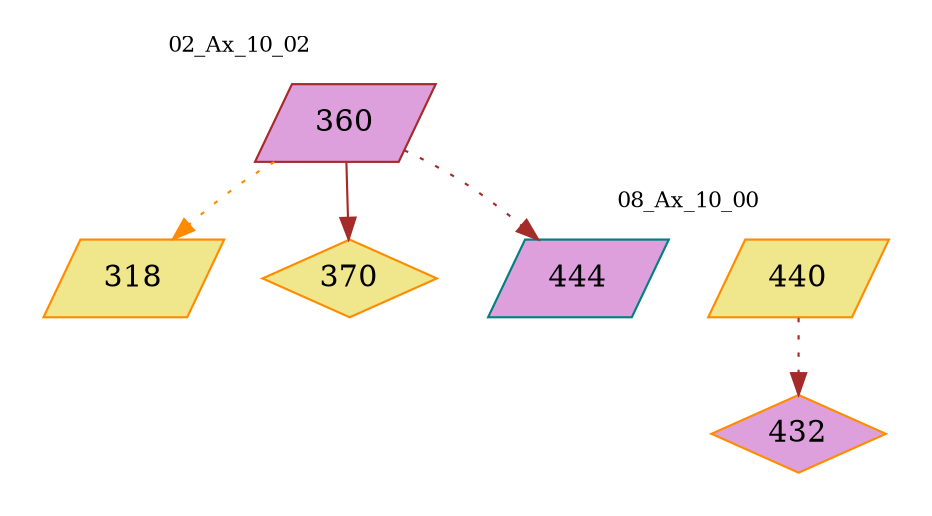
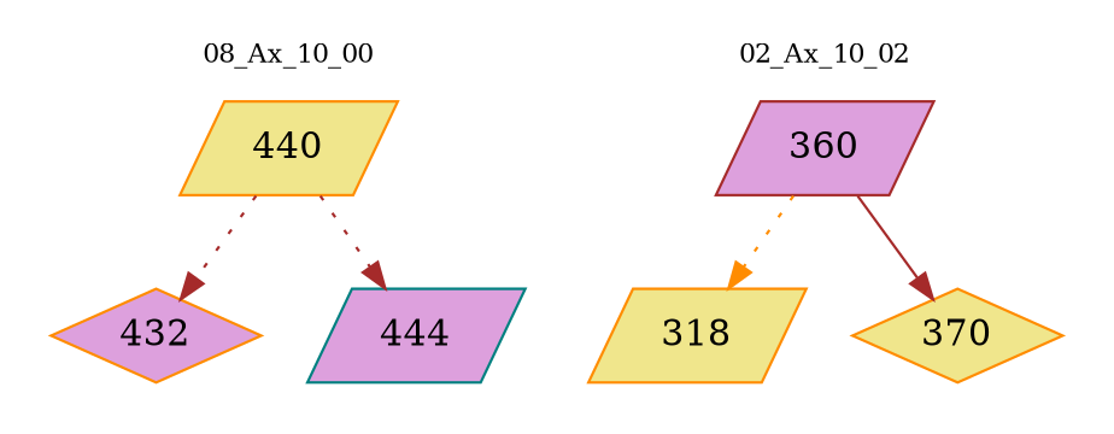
  digraph {
    node [color=darkorange fillcolor=khaki shape=parallelogram style=filled]
    edge [color=brown style=dotted]
    n1 [label=440]
    n2 [fillcolor=plum label=432 shape=diamond]
    n3 [color=teal fillcolor=plum label=444]
    n4 [color=brown fillcolor=plum label=360]
    n5 [label=318]
    n6 [label=370 shape=diamond]
    subgraph cluster_1 {
      color=white
      fontsize=10
      label="08_Ax_10_00"
      n1
      n2
      n3
    }
    subgraph cluster_2 {
      color=white
      fontsize=10
      label="02_Ax_10_02"
      n4
      n5
      n6
    }
    n1 -> n2
-   n4 -> n3
+   n1 -> n3
    n4 -> n5 [color=darkorange]
    n4 -> n6 [style=solid]
  }
